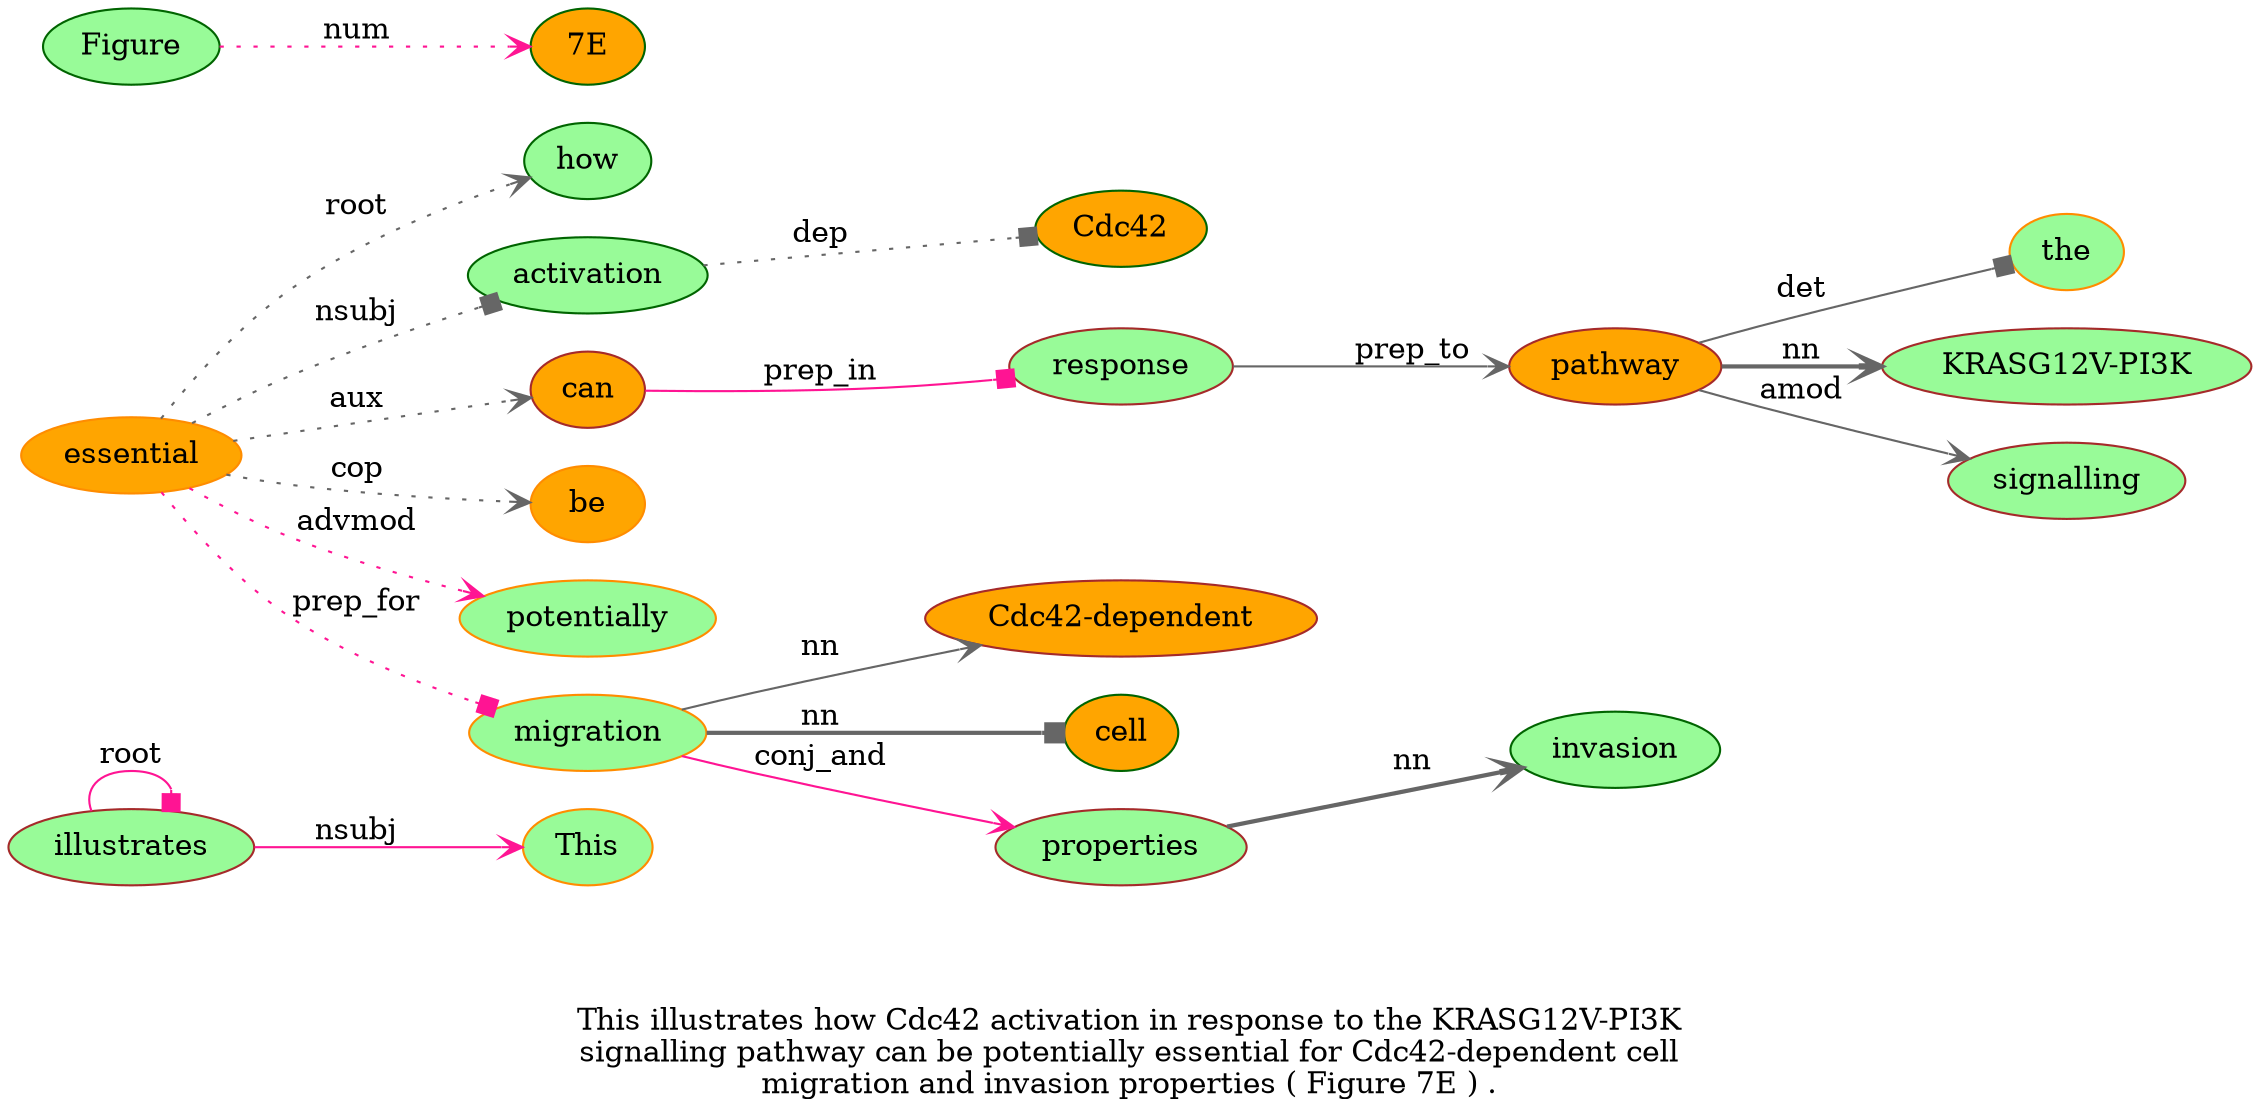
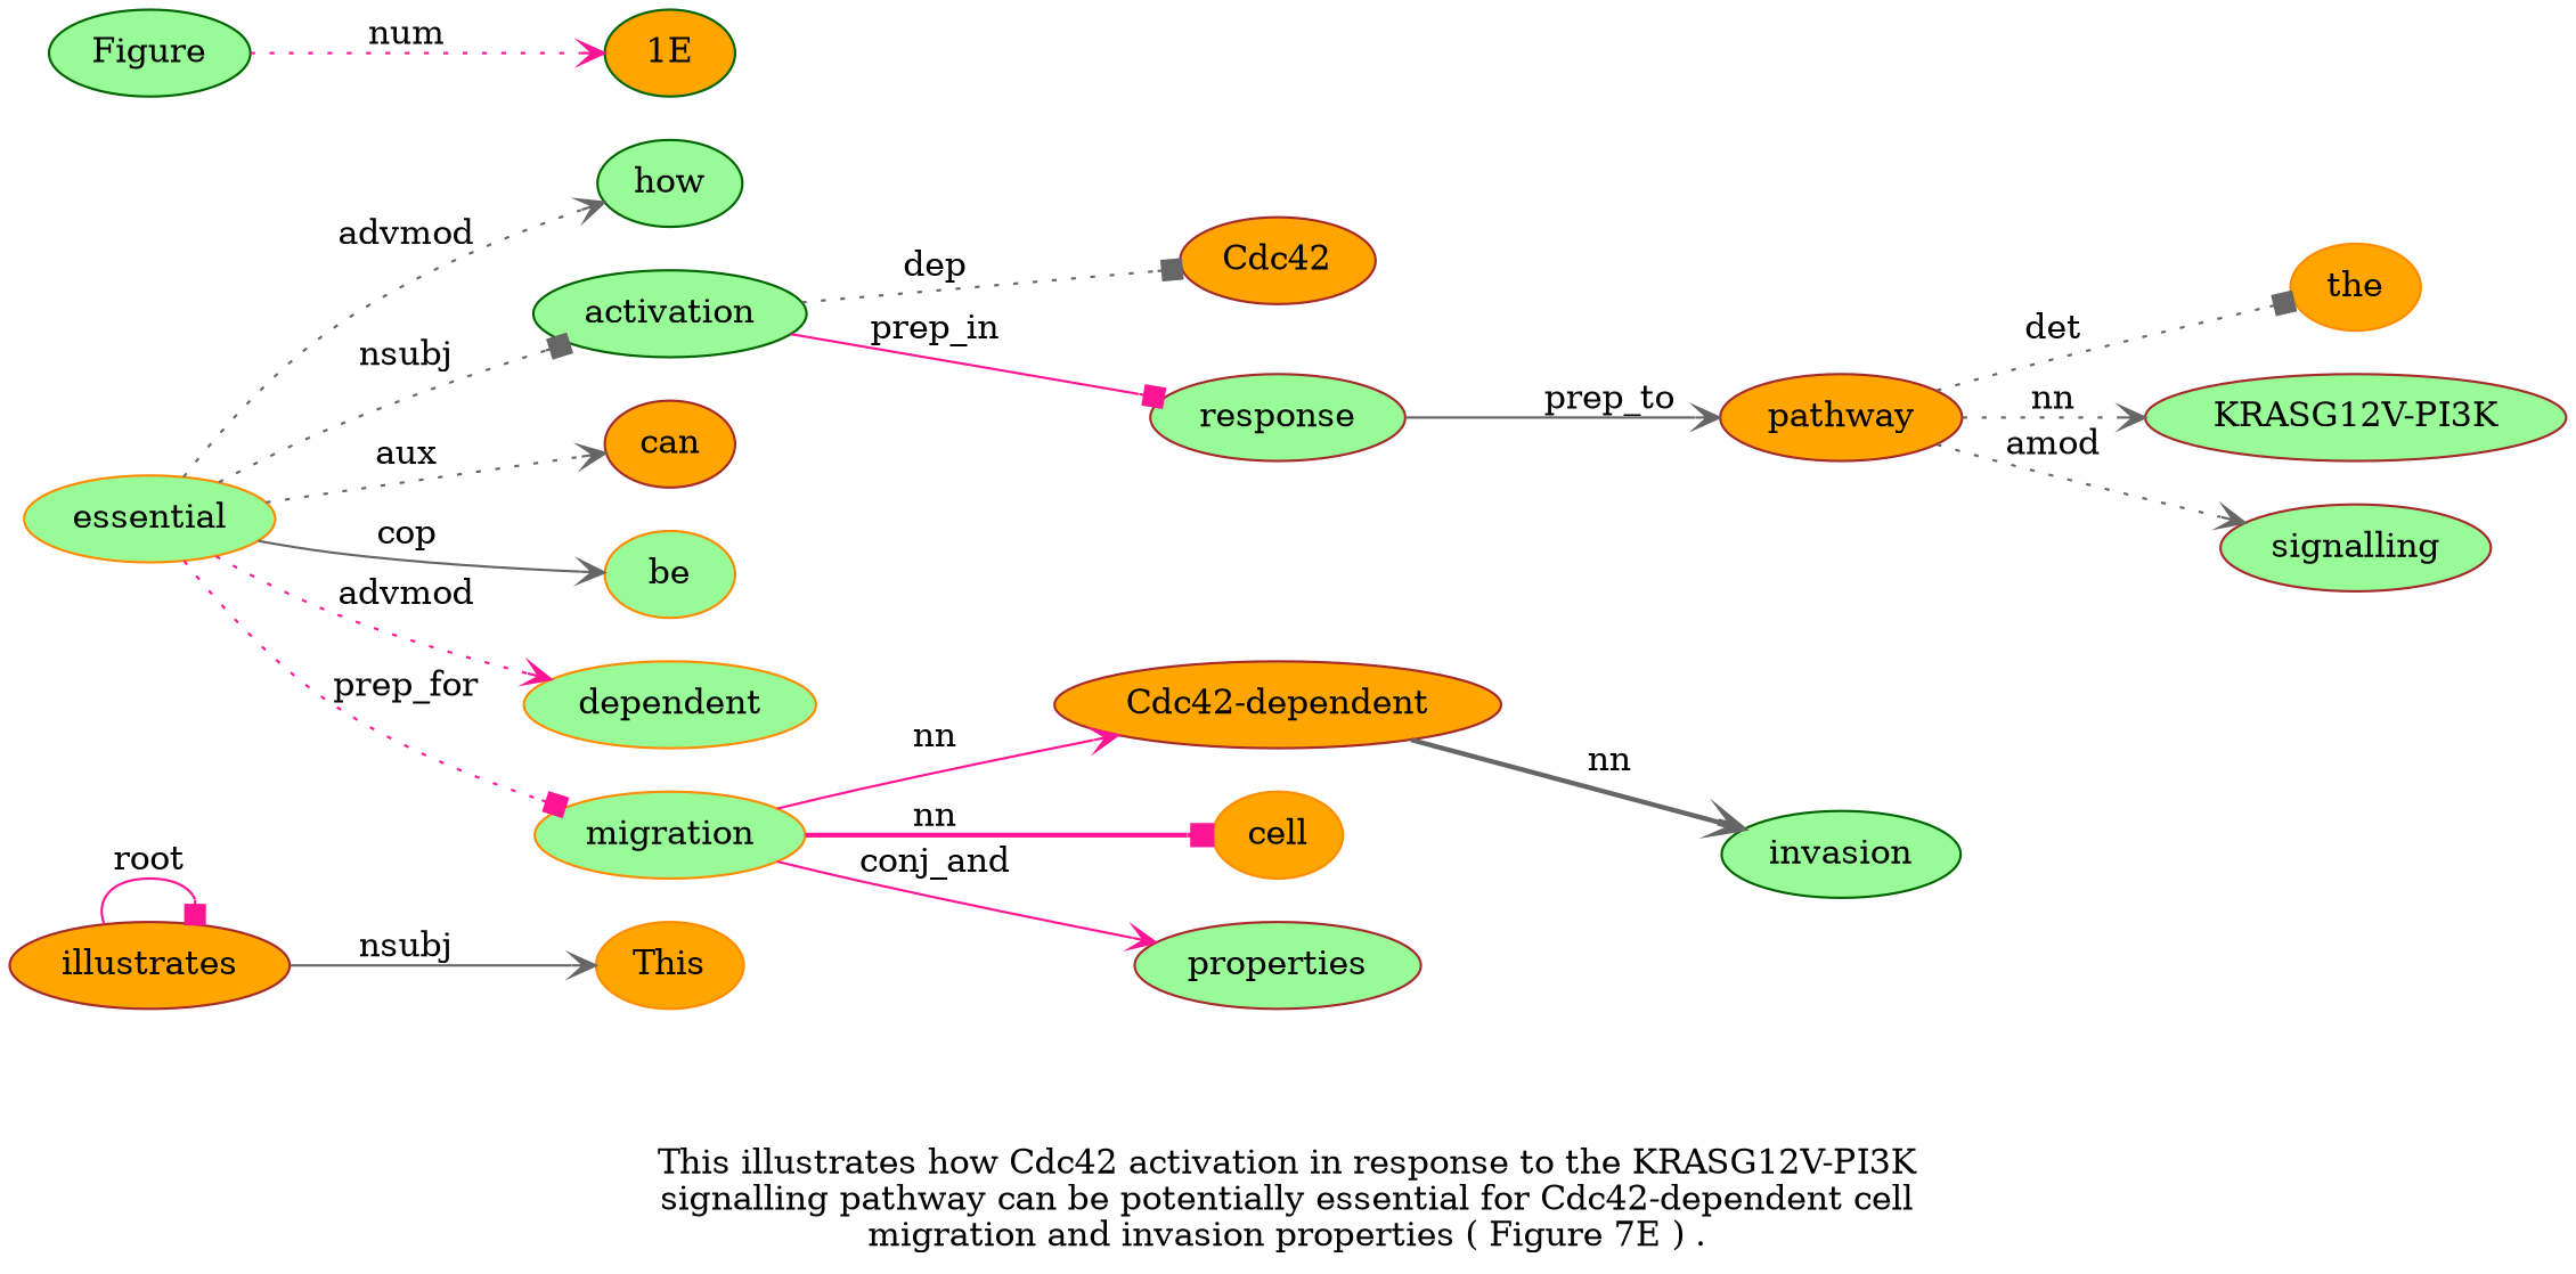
  digraph {
    label="This illustrates how Cdc42 activation in response to the KRASG12V-PI3K\nsignalling pathway can be potentially essential for Cdc42-dependent cell\nmigration and invasion properties ( Figure 7E ) ."
    rankdir=LR
    node [color=brown fillcolor=palegreen style=filled]
    edge [arrowhead=vee color=gray40 style=dotted]
-   n1 [label=illustrates]
-   n2 [color=darkorange label=This]
-   n3 [color=darkorange fillcolor=orange label=essential]
+   n1 [fillcolor=orange label=illustrates]
+   n2 [color=darkorange fillcolor=orange label=This]
+   n3 [color=darkorange label=essential]
    n4 [color=darkgreen label=how]
    n5 [color=darkgreen label=activation]
    n6 [fillcolor=orange label=can]
-   n7 [color=darkorange fillcolor=orange label=be]
-   n8 [color=darkorange label=potentially]
+   n7 [color=darkorange label=be]
+   n8 [color=darkorange label=dependent]
    n9 [color=darkorange label=migration]
-   n10 [color=darkgreen fillcolor=orange label=Cdc42]
+   n10 [fillcolor=orange label=Cdc42]
    n11 [label=response]
    n12 [fillcolor=orange label="Cdc42-dependent"]
-   n13 [color=darkgreen fillcolor=orange label=cell]
+   n13 [color=darkorange fillcolor=orange label=cell]
    n14 [label=properties]
    n15 [color=darkgreen label=Figure]
-   n16 [color=darkgreen fillcolor=orange label="7E"]
+   n16 [color=darkgreen fillcolor=orange label="1E"]
    n17 [fillcolor=orange label=pathway]
-   n18 [color=darkorange label=the]
+   n18 [color=darkorange fillcolor=orange label=the]
    n19 [label="KRASG12V-PI3K"]
    n20 [label=signalling]
    n21 [color=darkgreen label=invasion]
    n1 -> n1 [arrowhead=box color=deeppink label=root style=solid]
-   n1 -> n2 [color=deeppink label=nsubj style=solid]
-   n3 -> n4 [label=root]
+   n1 -> n2 [label=nsubj style=solid]
+   n3 -> n4 [label=advmod]
    n3 -> n5 [arrowhead=box label=nsubj]
    n3 -> n6 [label=aux]
-   n3 -> n7 [label=cop]
+   n3 -> n7 [label=cop style=solid]
    n3 -> n8 [color=deeppink label=advmod]
    n3 -> n9 [arrowhead=box color=deeppink label=prep_for]
    n5 -> n10 [arrowhead=box label=dep]
-   n6 -> n11 [arrowhead=box color=deeppink label=prep_in style=solid]
-   n9 -> n12 [label=nn style=solid]
-   n9 -> n13 [arrowhead=box label=nn style=bold]
+   n5 -> n11 [arrowhead=box color=deeppink label=prep_in style=solid]
+   n9 -> n12 [color=deeppink label=nn style=solid]
+   n9 -> n13 [arrowhead=box color=deeppink label=nn style=bold]
    n9 -> n14 [color=deeppink label=conj_and style=solid]
    n11 -> n17 [label=prep_to style=solid]
-   n14 -> n21 [label=nn style=bold]
+   n12 -> n21 [label=nn style=bold]
    n15 -> n16 [color=deeppink label=num]
-   n17 -> n18 [arrowhead=box label=det style=solid]
-   n17 -> n19 [label=nn style=bold]
-   n17 -> n20 [label=amod style=solid]
+   n17 -> n18 [arrowhead=box label=det]
+   n17 -> n19 [label=nn]
+   n17 -> n20 [label=amod]
  }
